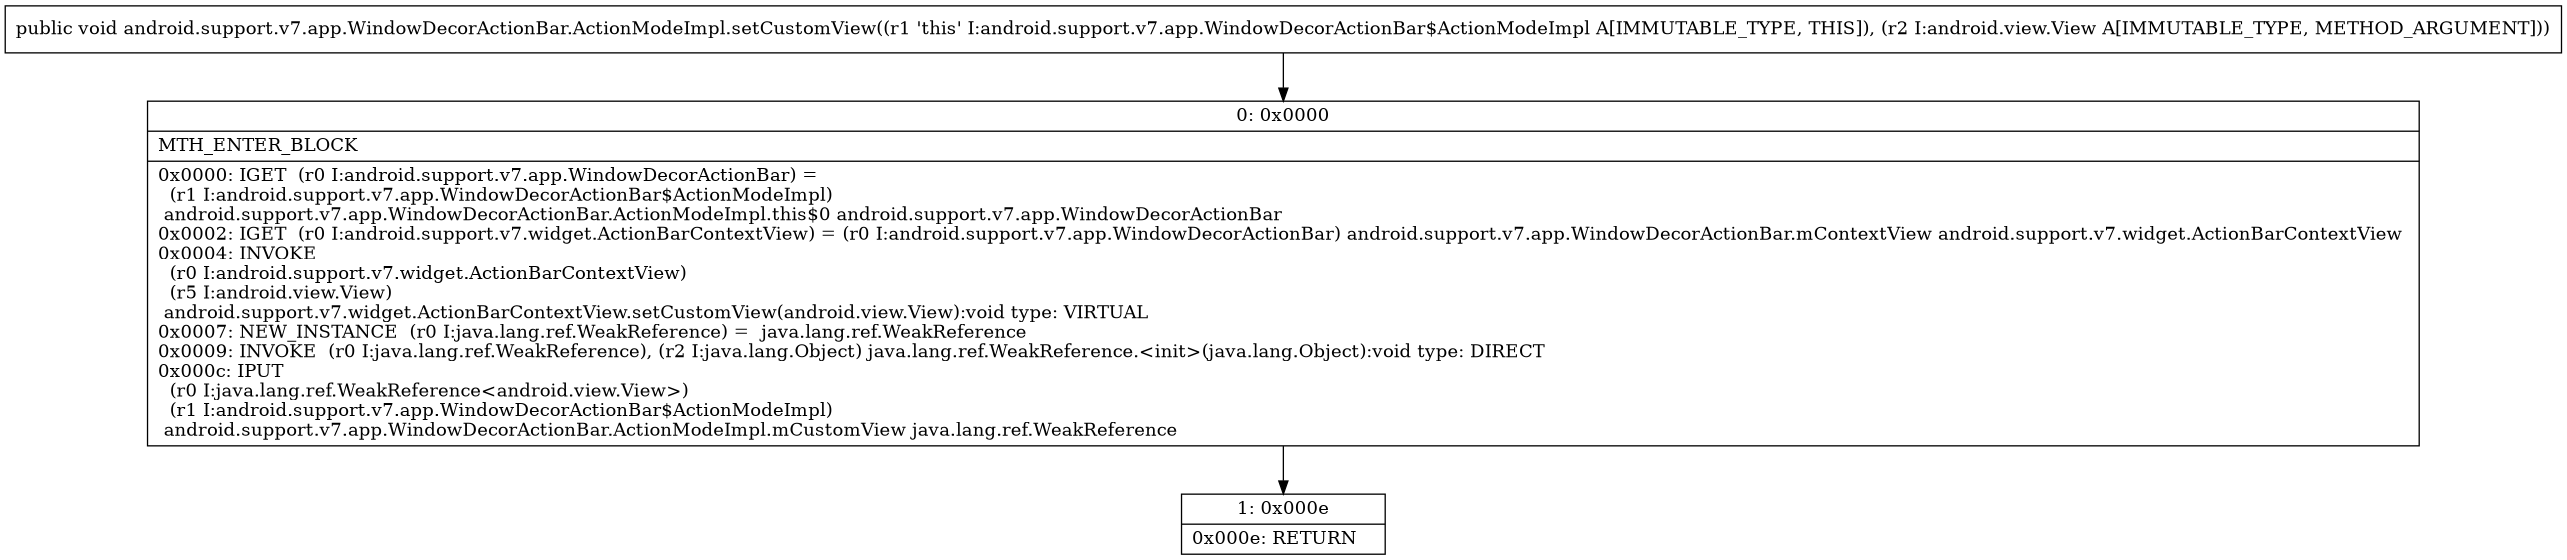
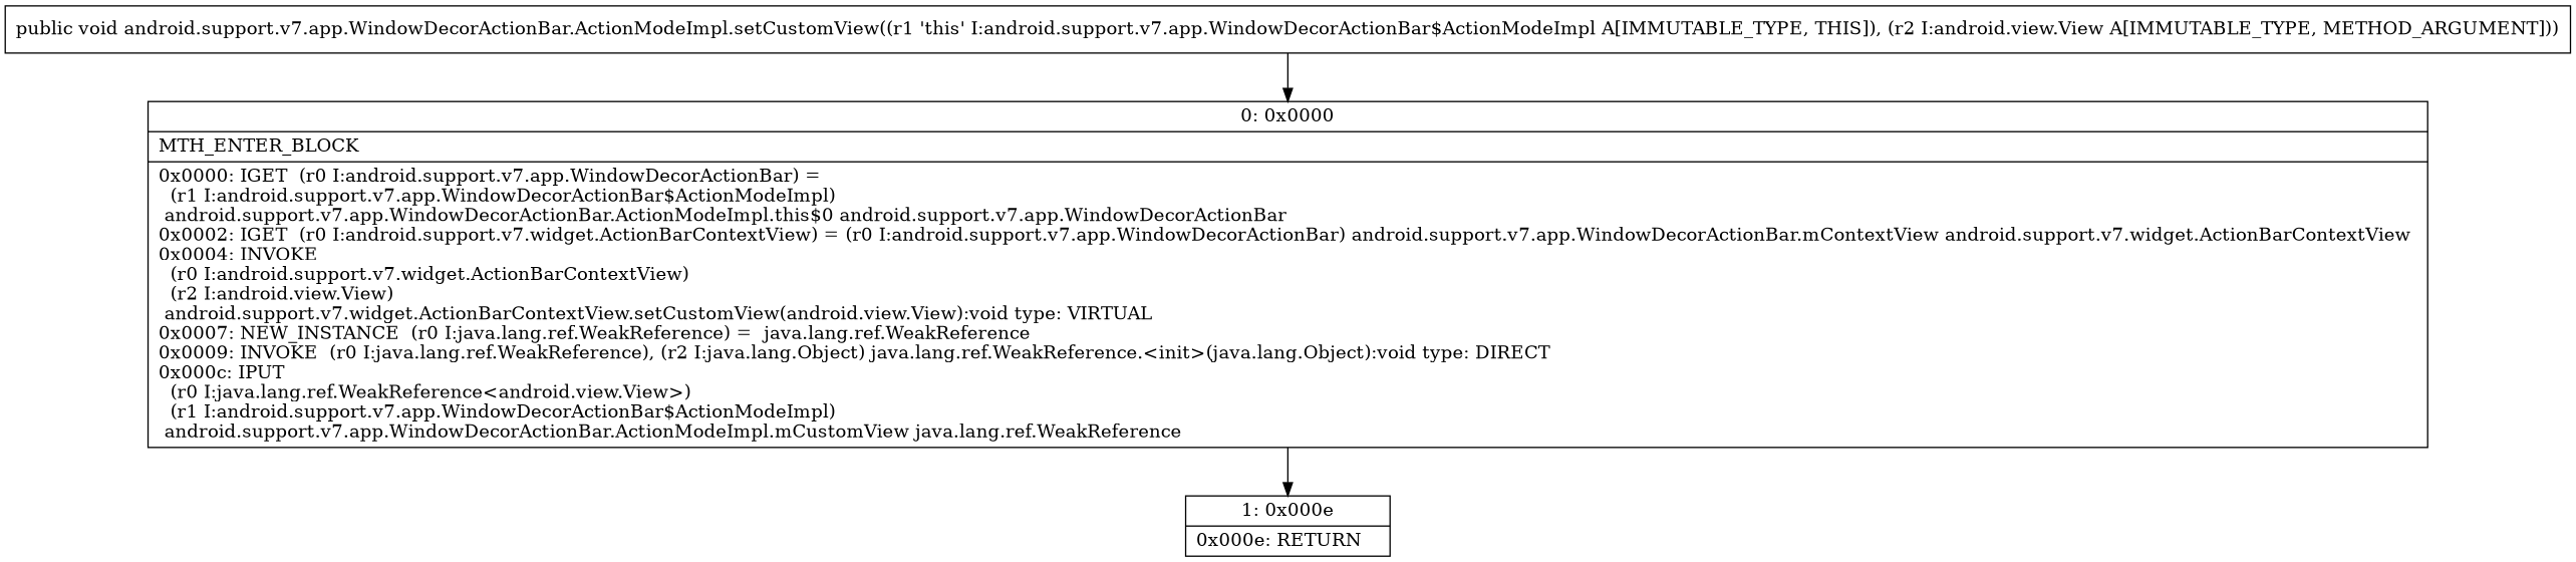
  digraph {
    node [shape=record]
-   n1 [label="{0\:\ 0x0000|MTH_ENTER_BLOCK\l|0x0000: IGET  (r0 I:android.support.v7.app.WindowDecorActionBar) = \l  (r1 I:android.support.v7.app.WindowDecorActionBar$ActionModeImpl)\l android.support.v7.app.WindowDecorActionBar.ActionModeImpl.this$0 android.support.v7.app.WindowDecorActionBar \l0x0002: IGET  (r0 I:android.support.v7.widget.ActionBarContextView) = (r0 I:android.support.v7.app.WindowDecorActionBar) android.support.v7.app.WindowDecorActionBar.mContextView android.support.v7.widget.ActionBarContextView \l0x0004: INVOKE  \l  (r0 I:android.support.v7.widget.ActionBarContextView)\l  (r5 I:android.view.View)\l android.support.v7.widget.ActionBarContextView.setCustomView(android.view.View):void type: VIRTUAL \l0x0007: NEW_INSTANCE  (r0 I:java.lang.ref.WeakReference) =  java.lang.ref.WeakReference \l0x0009: INVOKE  (r0 I:java.lang.ref.WeakReference), (r2 I:java.lang.Object) java.lang.ref.WeakReference.\<init\>(java.lang.Object):void type: DIRECT \l0x000c: IPUT  \l  (r0 I:java.lang.ref.WeakReference\<android.view.View\>)\l  (r1 I:android.support.v7.app.WindowDecorActionBar$ActionModeImpl)\l android.support.v7.app.WindowDecorActionBar.ActionModeImpl.mCustomView java.lang.ref.WeakReference \l}"]
+   n1 [label="{0\:\ 0x0000|MTH_ENTER_BLOCK\l|0x0000: IGET  (r0 I:android.support.v7.app.WindowDecorActionBar) = \l  (r1 I:android.support.v7.app.WindowDecorActionBar$ActionModeImpl)\l android.support.v7.app.WindowDecorActionBar.ActionModeImpl.this$0 android.support.v7.app.WindowDecorActionBar \l0x0002: IGET  (r0 I:android.support.v7.widget.ActionBarContextView) = (r0 I:android.support.v7.app.WindowDecorActionBar) android.support.v7.app.WindowDecorActionBar.mContextView android.support.v7.widget.ActionBarContextView \l0x0004: INVOKE  \l  (r0 I:android.support.v7.widget.ActionBarContextView)\l  (r2 I:android.view.View)\l android.support.v7.widget.ActionBarContextView.setCustomView(android.view.View):void type: VIRTUAL \l0x0007: NEW_INSTANCE  (r0 I:java.lang.ref.WeakReference) =  java.lang.ref.WeakReference \l0x0009: INVOKE  (r0 I:java.lang.ref.WeakReference), (r2 I:java.lang.Object) java.lang.ref.WeakReference.\<init\>(java.lang.Object):void type: DIRECT \l0x000c: IPUT  \l  (r0 I:java.lang.ref.WeakReference\<android.view.View\>)\l  (r1 I:android.support.v7.app.WindowDecorActionBar$ActionModeImpl)\l android.support.v7.app.WindowDecorActionBar.ActionModeImpl.mCustomView java.lang.ref.WeakReference \l}"]
    n2 [label="{1\:\ 0x000e|0x000e: RETURN   \l}"]
    n3 [label="{public void android.support.v7.app.WindowDecorActionBar.ActionModeImpl.setCustomView((r1 'this' I:android.support.v7.app.WindowDecorActionBar$ActionModeImpl A[IMMUTABLE_TYPE, THIS]), (r2 I:android.view.View A[IMMUTABLE_TYPE, METHOD_ARGUMENT])) }"]
    n1 -> n2
    n3 -> n1
  }
